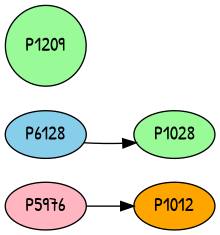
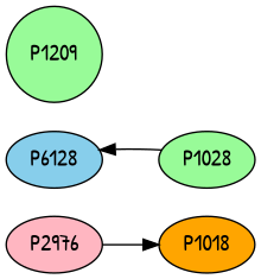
  digraph {
    fontname="Patrick Hand"
    rankdir=LR
    node [fillcolor=palegreen fontname="Patrick Hand" style=filled]
    edge [fontname="Patrick Hand"]
-   P5976 [fillcolor=lightpink]
-   P1012 [fillcolor=orange]
+   P5976 [fillcolor=lightpink label=P2976]
+   P1012 [fillcolor=orange label=P1018]
    P6128 [fillcolor=skyblue]
    P1028
    n5 [label=P1209 shape=circle]
    P5976 -> P1012
-   P6128 -> P1028
+   P1028 -> P6128
  }
